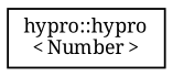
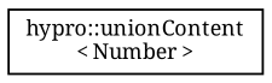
  digraph {
    rankdir=LR
    fontname="Noto Serif"
-   n1 [color=black fillcolor=white fontname="Noto Serif" fontsize=10 height=0.2 label="hypro::hypro\l\< Number \>" shape=record style=filled width=0.4]
+   n1 [color=black fillcolor=white fontname="Noto Serif" fontsize=10 height=0.2 label="hypro::unionContent\l\< Number \>" shape=record style=filled width=0.4]
  }
